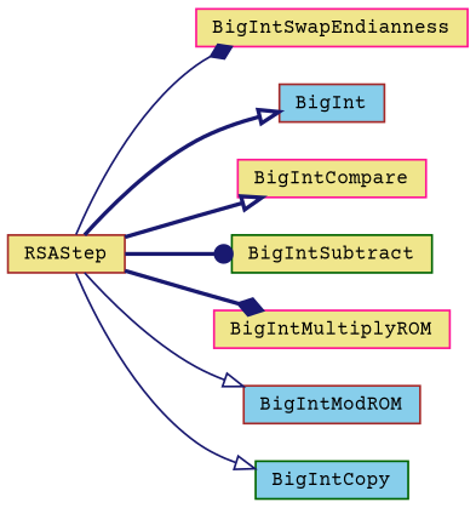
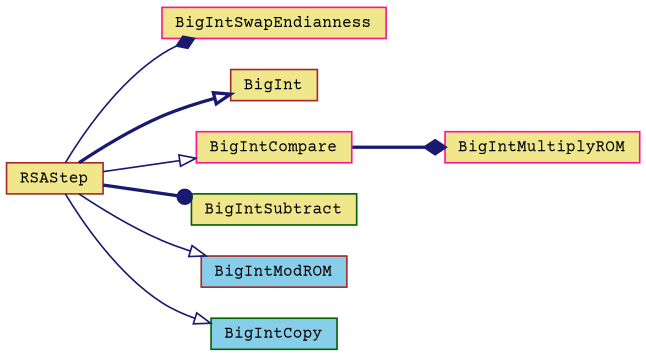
  digraph {
    fontname="Courier Prime"
    rankdir=LR
    node [color=brown fillcolor=khaki fontname="Courier Prime" fontsize=10 shape=record style=filled]
    edge [arrowhead=onormal color=midnightblue fontname="Courier Prime" fontsize=10 labelfontname=Helvetica labelfontsize=10 style=solid]
    n1 [fontcolor=black height=0.2 label=RSAStep width=0.4]
    n2 [color=deeppink height=0.2 label=BigIntSwapEndianness width=0.4]
-   n3 [fillcolor=skyblue height=0.2 label=BigInt width=0.4]
+   n3 [height=0.2 label=BigInt width=0.4]
    n4 [color=deeppink height=0.2 label=BigIntCompare width=0.4]
    n5 [color=darkgreen height=0.2 label=BigIntSubtract width=0.4]
    n6 [color=deeppink height=0.2 label=BigIntMultiplyROM width=0.4]
    n7 [fillcolor=skyblue height=0.2 label=BigIntModROM width=0.4]
    n8 [color=darkgreen fillcolor=skyblue height=0.2 label=BigIntCopy width=0.4]
    n1 -> n2 [arrowhead=diamond]
    n1 -> n3 [style=bold]
-   n1 -> n4 [style=bold]
+   n1 -> n4
    n1 -> n5 [arrowhead=dot style=bold]
-   n1 -> n6 [arrowhead=diamond style=bold]
+   n4 -> n6 [arrowhead=diamond style=bold]
    n1 -> n7
    n1 -> n8
  }
